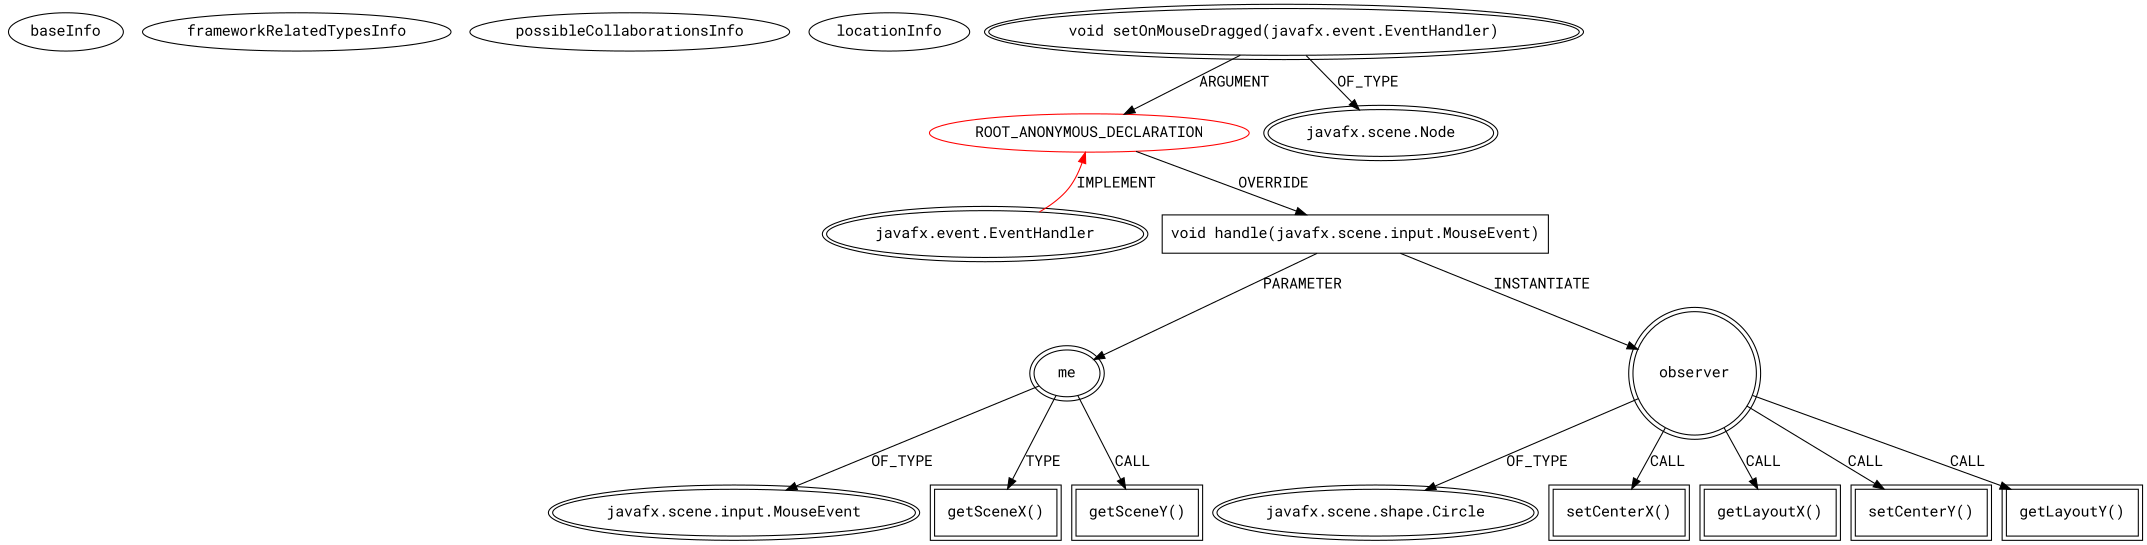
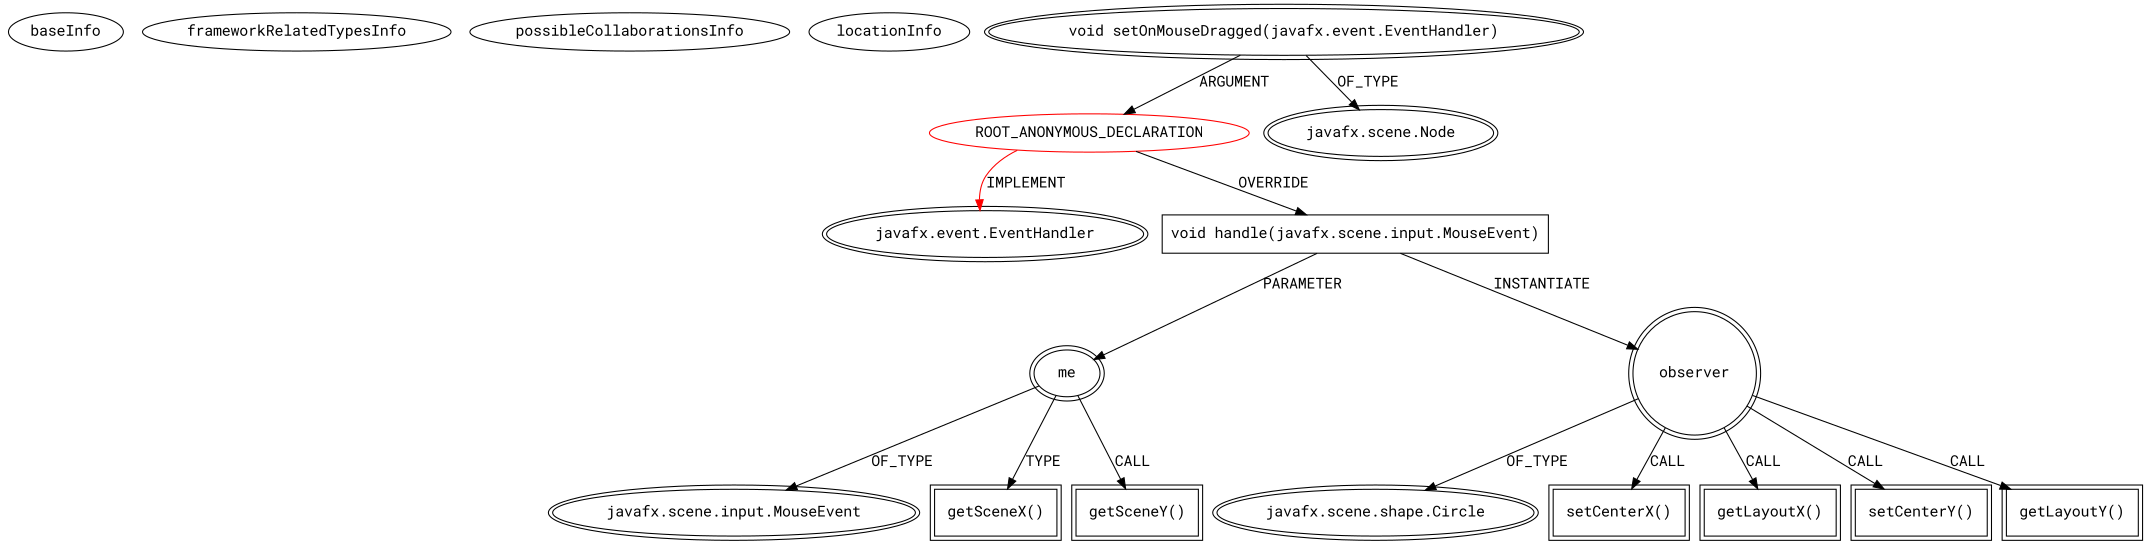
  digraph {
    fontname="Roboto Mono"
    node [fontname="Roboto Mono" isFrameworkType=true vertexType=INSIDE_CALL peripheries=2]
    edge [fontname="Roboto Mono"]
    baseInfo [category=extension_graph graphId=1250 isAnonymous=true possibleRelation=false isFrameworkType="" vertexType="" peripheries=""]
    frameworkRelatedTypesInfo [0="javafx.event.EventHandler" isFrameworkType="" vertexType="" peripheries=""]
    possibleCollaborationsInfo [isFrameworkType="" vertexType="" peripheries=""]
    locationInfo [contextSignature="void setDragEvent()" filePath="/Stephane-Lin-Physics-Animation/Physics-Animation-master/Physics Simulation/src/Waves_animations/DopplerEffect.java" graphId=1250 projectName="Stephane-Lin-Physics-Animation" isFrameworkType="" vertexType="" peripheries=""]
    n5 [color=red isFrameworkType=false label=ROOT_ANONYMOUS_DECLARATION vertexType=ROOT_ANONYMOUS_DECLARATION peripheries=""]
    n6 [label="javafx.event.EventHandler" vertexType=FRAMEWORK_INTERFACE_TYPE]
    n7 [isFrameworkType=false label="void handle(javafx.scene.input.MouseEvent)" shape=box vertexType=OVERRIDING_METHOD_DECLARATION peripheries=""]
    n8 [label=me vertexType=PARAMETER_DECLARATION]
    n9 [label=observer shape=circle vertexType=VARIABLE_EXPRESION]
    n10 [label="void setOnMouseDragged(javafx.event.EventHandler)" vertexType=OUTSIDE_CALL]
    n11 [label="javafx.scene.Node" vertexType=FRAMEWORK_CLASS_TYPE]
    n12 [label="javafx.scene.input.MouseEvent" vertexType=FRAMEWORK_CLASS_TYPE]
    n13 [label="getSceneX()" shape=box]
    n14 [label="getSceneY()" shape=box]
    n15 [label="javafx.scene.shape.Circle" vertexType=FRAMEWORK_CLASS_TYPE]
    n16 [label="setCenterX()" shape=box]
    n17 [label="getLayoutX()" shape=box]
    n18 [label="setCenterY()" shape=box]
    n19 [label="getLayoutY()" shape=box]
-   n6 -> n5 [color=red label=IMPLEMENT]
+   n5 -> n6 [color=red label=IMPLEMENT]
    n5 -> n7 [label=OVERRIDE]
    n7 -> n8 [label=PARAMETER]
    n7 -> n9 [label=INSTANTIATE]
    n8 -> n12 [label=OF_TYPE]
    n8 -> n13 [label=TYPE]
    n8 -> n14 [label=CALL]
    n9 -> n15 [label=OF_TYPE]
    n9 -> n16 [label=CALL]
    n9 -> n17 [label=CALL]
    n9 -> n18 [label=CALL]
    n9 -> n19 [label=CALL]
    n10 -> n5 [label=ARGUMENT]
    n10 -> n11 [label=OF_TYPE]
  }
